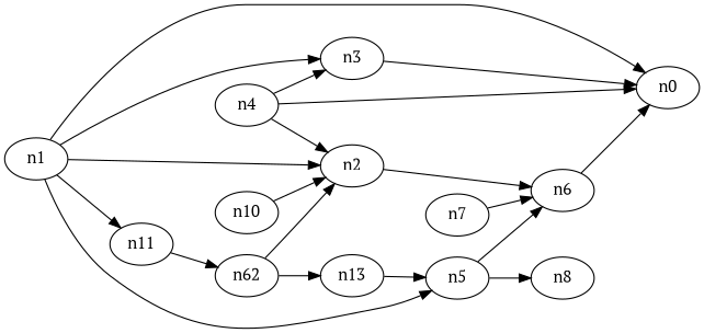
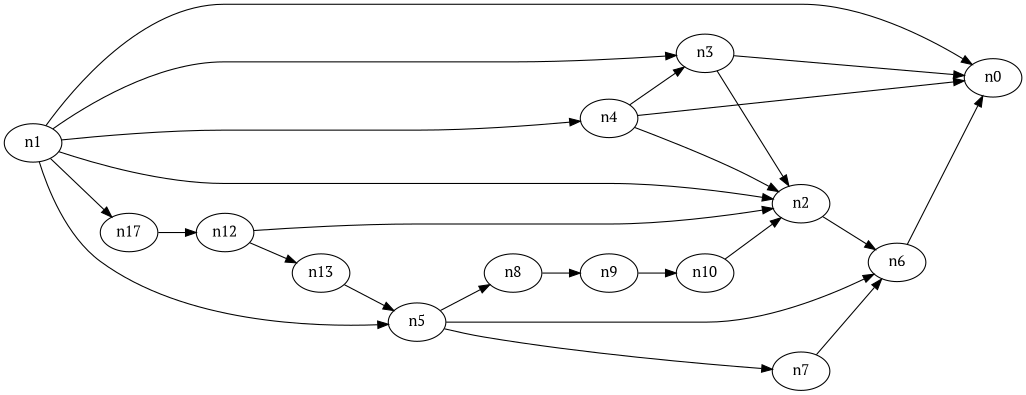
  digraph {
    fontname="PT Serif"
    rankdir=LR
    node [fontname="PT Serif"]
    edge [fontname="PT Serif"]
    n1
    n0
    n2
    n3
    n4
    n5
-   n11
+   n11 [label=n17]
    n6
    n7
    n8
-   n12 [label=n62]
+   n12
+   n9
    n13
    n10
    n1 -> n0
    n1 -> n2
    n1 -> n3
+   n1 -> n4
    n1 -> n5
    n1 -> n11
    n2 -> n6
    n3 -> n0
+   n3 -> n2
    n4 -> n0
    n4 -> n2
    n4 -> n3
    n5 -> n6
+   n5 -> n7
    n5 -> n8
    n11 -> n12
    n6 -> n0
    n7 -> n6
+   n8 -> n9
    n12 -> n2
    n12 -> n13
+   n9 -> n10
    n13 -> n5
    n10 -> n2
  }
